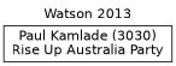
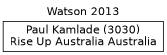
  digraph {
    label="Watson 2013"
    labelloc=t
    mclimit=10
    fontname="DejaVu Sans"
-   n1 [label="Paul Kamlade (3030)\nRise Up Australia Party" shape=box fontname="DejaVu Sans"]
+   n1 [label="Paul Kamlade (3030)\nRise Up Australia Australia" shape=box fontname="DejaVu Sans"]
  }
